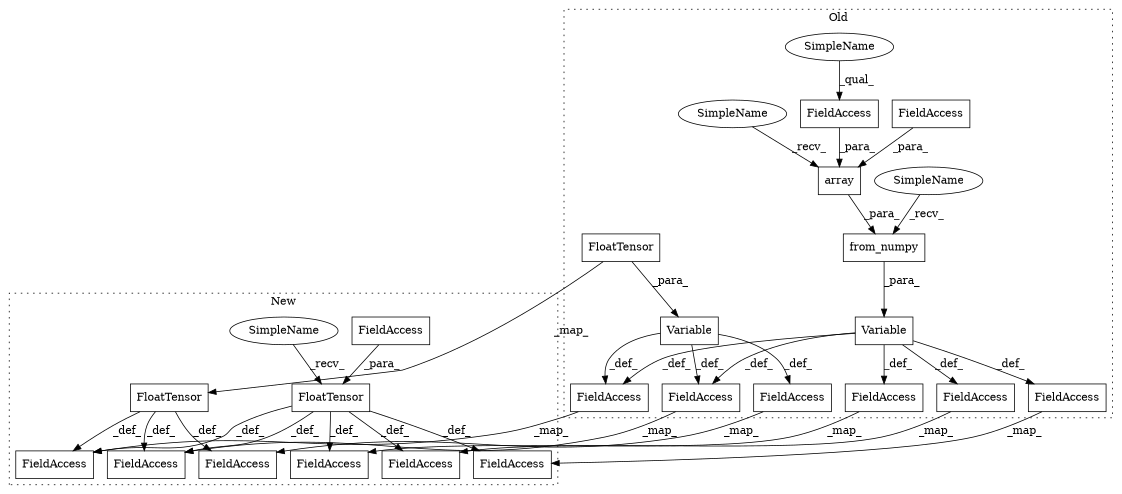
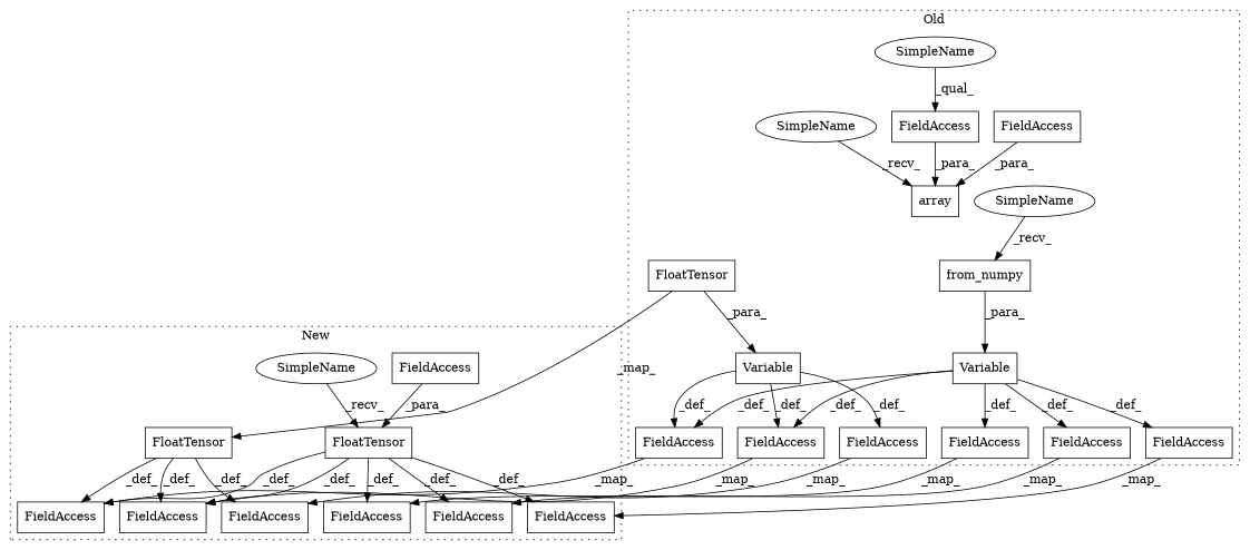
  digraph {
    node [a=22 l=8 s=3059 shape=box]
    n1 [a=32 l="6,1" label=array s="3040,3072"]
    n2 [a=32 l="9,1" label=Variable s="3008,3074"]
    n3 [a=32 l="11,1" label=from_numpy s="3023,3073"]
    n4 [l=13 label=FieldAccess]
    n5 [l=12 label=FieldAccess s=3046]
    n6 [label=FieldAccess s=3238]
    n7 [l=9 label=FieldAccess s=3794]
    n8 [label=FieldAccess s=4112]
    n9 [l=18 label=FieldAccess s=3334]
    n10 [l=6 label=FieldAccess s=3963]
    n11 [a=32 l="9,1" label=Variable s="3156,3196"]
    n12 [a=32 l="12,1" label=FloatTensor s="3171,3195"]
    n13 [l=13 label=FieldAccess s=3142]
    n14 [a=42 l=5 label=SimpleName s=3017 shape=ellipse]
    n15 [a=42 l=5 label=SimpleName shape=ellipse]
    n16 [a=42 l=5 label=SimpleName s=3034 shape=ellipse]
    n17 [a=32 l="12,1" label=FloatTensor s="2982,3006"]
    n18 [l=12 label=FieldAccess s=2994]
    n19 [label=FieldAccess s=3160]
    n20 [l=9 label=FieldAccess s=3716]
    n21 [label=FieldAccess s=4034]
    n22 [l=18 label=FieldAccess s=3256]
    n23 [l=6 label=FieldAccess s=3885]
    n24 [a=32 l="12,1" label=FloatTensor s="3094,3118"]
    n25 [l=13 label=FieldAccess s=3074]
    n26 [a=42 l=5 label=SimpleName s=2976 shape=ellipse]
    subgraph cluster_1 {
      label=Old
      style=dotted
      n1
      n2
      n3
      n4
      n5
      n6
      n7
      n8
      n9
      n10
      n11
      n12
      n13
      n14
      n15
      n16
    }
    subgraph cluster_2 {
      label=New
      style=dotted
      n17
      n18
      n19
      n20
      n21
      n22
      n23
      n24
      n25
      n26
    }
-   n1 -> n3 [label=_para_]
    n2 -> n6 [label=_def_]
    n2 -> n7 [label=_def_]
    n2 -> n8 [label=_def_]
    n2 -> n9 [label=_def_]
    n2 -> n10 [label=_def_]
    n3 -> n2 [label=_para_]
    n4 -> n1 [label=_para_]
    n5 -> n1 [label=_para_]
    n6 -> n19 [label=_map_]
    n7 -> n20 [label=_map_]
    n8 -> n21 [label=_map_]
    n9 -> n22 [label=_map_]
    n10 -> n23 [label=_map_]
    n11 -> n9 [label=_def_]
    n11 -> n10 [label=_def_]
    n11 -> n13 [label=_def_]
    n12 -> n11 [label=_para_]
    n12 -> n24 [label=_map_]
    n13 -> n25 [label=_map_]
    n14 -> n3 [label=_recv_]
    n15 -> n4 [label=_qual_]
    n16 -> n1 [label=_recv_]
    n17 -> n19 [label=_def_]
    n17 -> n20 [label=_def_]
    n17 -> n21 [label=_def_]
    n17 -> n22 [label=_def_]
    n17 -> n23 [label=_def_]
    n18 -> n17 [label=_para_]
    n24 -> n22 [label=_def_]
    n24 -> n23 [label=_def_]
    n24 -> n25 [label=_def_]
    n26 -> n17 [label=_recv_]
  }
